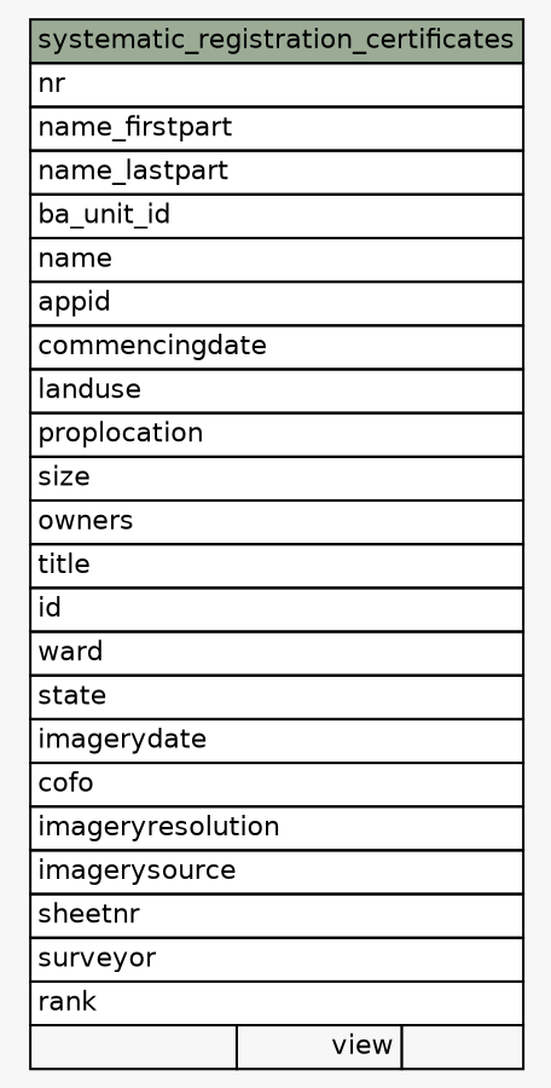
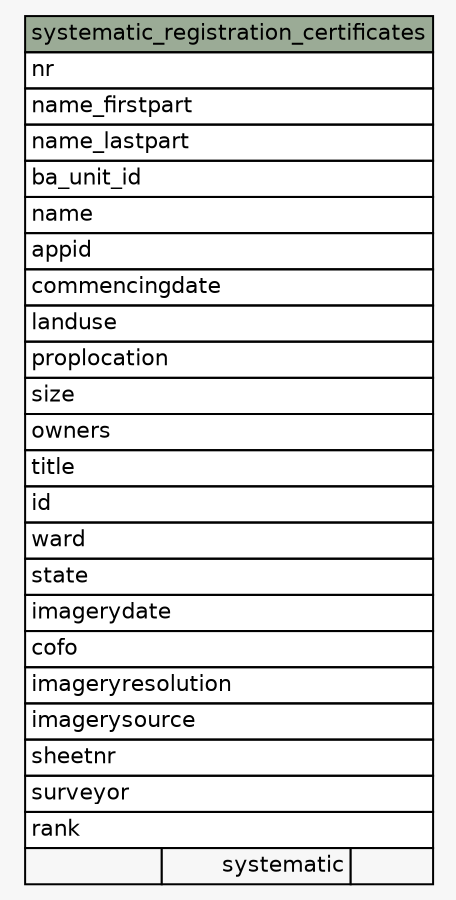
  digraph {
    bgcolor="#f7f7f7"
    fontname=Helvetica
    fontsize=11
    nodesep=0.18
    rankdir=RL
    ranksep=0.46
-   n1 [fontname=Helvetica fontsize=11 label=<     <TABLE BORDER="0" CELLBORDER="1" CELLSPACING="0" BGCOLOR="#ffffff">       <TR><TD COLSPAN="3" BGCOLOR="#9bab96" ALIGN="CENTER">systematic_registration_certificates</TD></TR>       <TR><TD PORT="nr" COLSPAN="3" ALIGN="LEFT">nr</TD></TR>       <TR><TD PORT="name_firstpart" COLSPAN="3" ALIGN="LEFT">name_firstpart</TD></TR>       <TR><TD PORT="name_lastpart" COLSPAN="3" ALIGN="LEFT">name_lastpart</TD></TR>       <TR><TD PORT="ba_unit_id" COLSPAN="3" ALIGN="LEFT">ba_unit_id</TD></TR>       <TR><TD PORT="name" COLSPAN="3" ALIGN="LEFT">name</TD></TR>       <TR><TD PORT="appid" COLSPAN="3" ALIGN="LEFT">appid</TD></TR>       <TR><TD PORT="commencingdate" COLSPAN="3" ALIGN="LEFT">commencingdate</TD></TR>       <TR><TD PORT="landuse" COLSPAN="3" ALIGN="LEFT">landuse</TD></TR>       <TR><TD PORT="proplocation" COLSPAN="3" ALIGN="LEFT">proplocation</TD></TR>       <TR><TD PORT="size" COLSPAN="3" ALIGN="LEFT">size</TD></TR>       <TR><TD PORT="owners" COLSPAN="3" ALIGN="LEFT">owners</TD></TR>       <TR><TD PORT="title" COLSPAN="3" ALIGN="LEFT">title</TD></TR>       <TR><TD PORT="id" COLSPAN="3" ALIGN="LEFT">id</TD></TR>       <TR><TD PORT="ward" COLSPAN="3" ALIGN="LEFT">ward</TD></TR>       <TR><TD PORT="state" COLSPAN="3" ALIGN="LEFT">state</TD></TR>       <TR><TD PORT="imagerydate" COLSPAN="3" ALIGN="LEFT">imagerydate</TD></TR>       <TR><TD PORT="cofo" COLSPAN="3" ALIGN="LEFT">cofo</TD></TR>       <TR><TD PORT="imageryresolution" COLSPAN="3" ALIGN="LEFT">imageryresolution</TD></TR>       <TR><TD PORT="imagerysource" COLSPAN="3" ALIGN="LEFT">imagerysource</TD></TR>       <TR><TD PORT="sheetnr" COLSPAN="3" ALIGN="LEFT">sheetnr</TD></TR>       <TR><TD PORT="surveyor" COLSPAN="3" ALIGN="LEFT">surveyor</TD></TR>       <TR><TD PORT="rank" COLSPAN="3" ALIGN="LEFT">rank</TD></TR>       <TR><TD ALIGN="LEFT" BGCOLOR="#f7f7f7">  </TD><TD ALIGN="RIGHT" BGCOLOR="#f7f7f7">view</TD><TD ALIGN="RIGHT" BGCOLOR="#f7f7f7">  </TD></TR>     </TABLE>> shape=plaintext]
+   n1 [fontname=Helvetica fontsize=11 label=<     <TABLE BORDER="0" CELLBORDER="1" CELLSPACING="0" BGCOLOR="#ffffff">       <TR><TD COLSPAN="3" BGCOLOR="#9bab96" ALIGN="CENTER">systematic_registration_certificates</TD></TR>       <TR><TD PORT="nr" COLSPAN="3" ALIGN="LEFT">nr</TD></TR>       <TR><TD PORT="name_firstpart" COLSPAN="3" ALIGN="LEFT">name_firstpart</TD></TR>       <TR><TD PORT="name_lastpart" COLSPAN="3" ALIGN="LEFT">name_lastpart</TD></TR>       <TR><TD PORT="ba_unit_id" COLSPAN="3" ALIGN="LEFT">ba_unit_id</TD></TR>       <TR><TD PORT="name" COLSPAN="3" ALIGN="LEFT">name</TD></TR>       <TR><TD PORT="appid" COLSPAN="3" ALIGN="LEFT">appid</TD></TR>       <TR><TD PORT="commencingdate" COLSPAN="3" ALIGN="LEFT">commencingdate</TD></TR>       <TR><TD PORT="landuse" COLSPAN="3" ALIGN="LEFT">landuse</TD></TR>       <TR><TD PORT="proplocation" COLSPAN="3" ALIGN="LEFT">proplocation</TD></TR>       <TR><TD PORT="size" COLSPAN="3" ALIGN="LEFT">size</TD></TR>       <TR><TD PORT="owners" COLSPAN="3" ALIGN="LEFT">owners</TD></TR>       <TR><TD PORT="title" COLSPAN="3" ALIGN="LEFT">title</TD></TR>       <TR><TD PORT="id" COLSPAN="3" ALIGN="LEFT">id</TD></TR>       <TR><TD PORT="ward" COLSPAN="3" ALIGN="LEFT">ward</TD></TR>       <TR><TD PORT="state" COLSPAN="3" ALIGN="LEFT">state</TD></TR>       <TR><TD PORT="imagerydate" COLSPAN="3" ALIGN="LEFT">imagerydate</TD></TR>       <TR><TD PORT="cofo" COLSPAN="3" ALIGN="LEFT">cofo</TD></TR>       <TR><TD PORT="imageryresolution" COLSPAN="3" ALIGN="LEFT">imageryresolution</TD></TR>       <TR><TD PORT="imagerysource" COLSPAN="3" ALIGN="LEFT">imagerysource</TD></TR>       <TR><TD PORT="sheetnr" COLSPAN="3" ALIGN="LEFT">sheetnr</TD></TR>       <TR><TD PORT="surveyor" COLSPAN="3" ALIGN="LEFT">surveyor</TD></TR>       <TR><TD PORT="rank" COLSPAN="3" ALIGN="LEFT">rank</TD></TR>       <TR><TD ALIGN="LEFT" BGCOLOR="#f7f7f7">  </TD><TD ALIGN="RIGHT" BGCOLOR="#f7f7f7">systematic</TD><TD ALIGN="RIGHT" BGCOLOR="#f7f7f7">  </TD></TR>     </TABLE>> shape=plaintext]
  }
